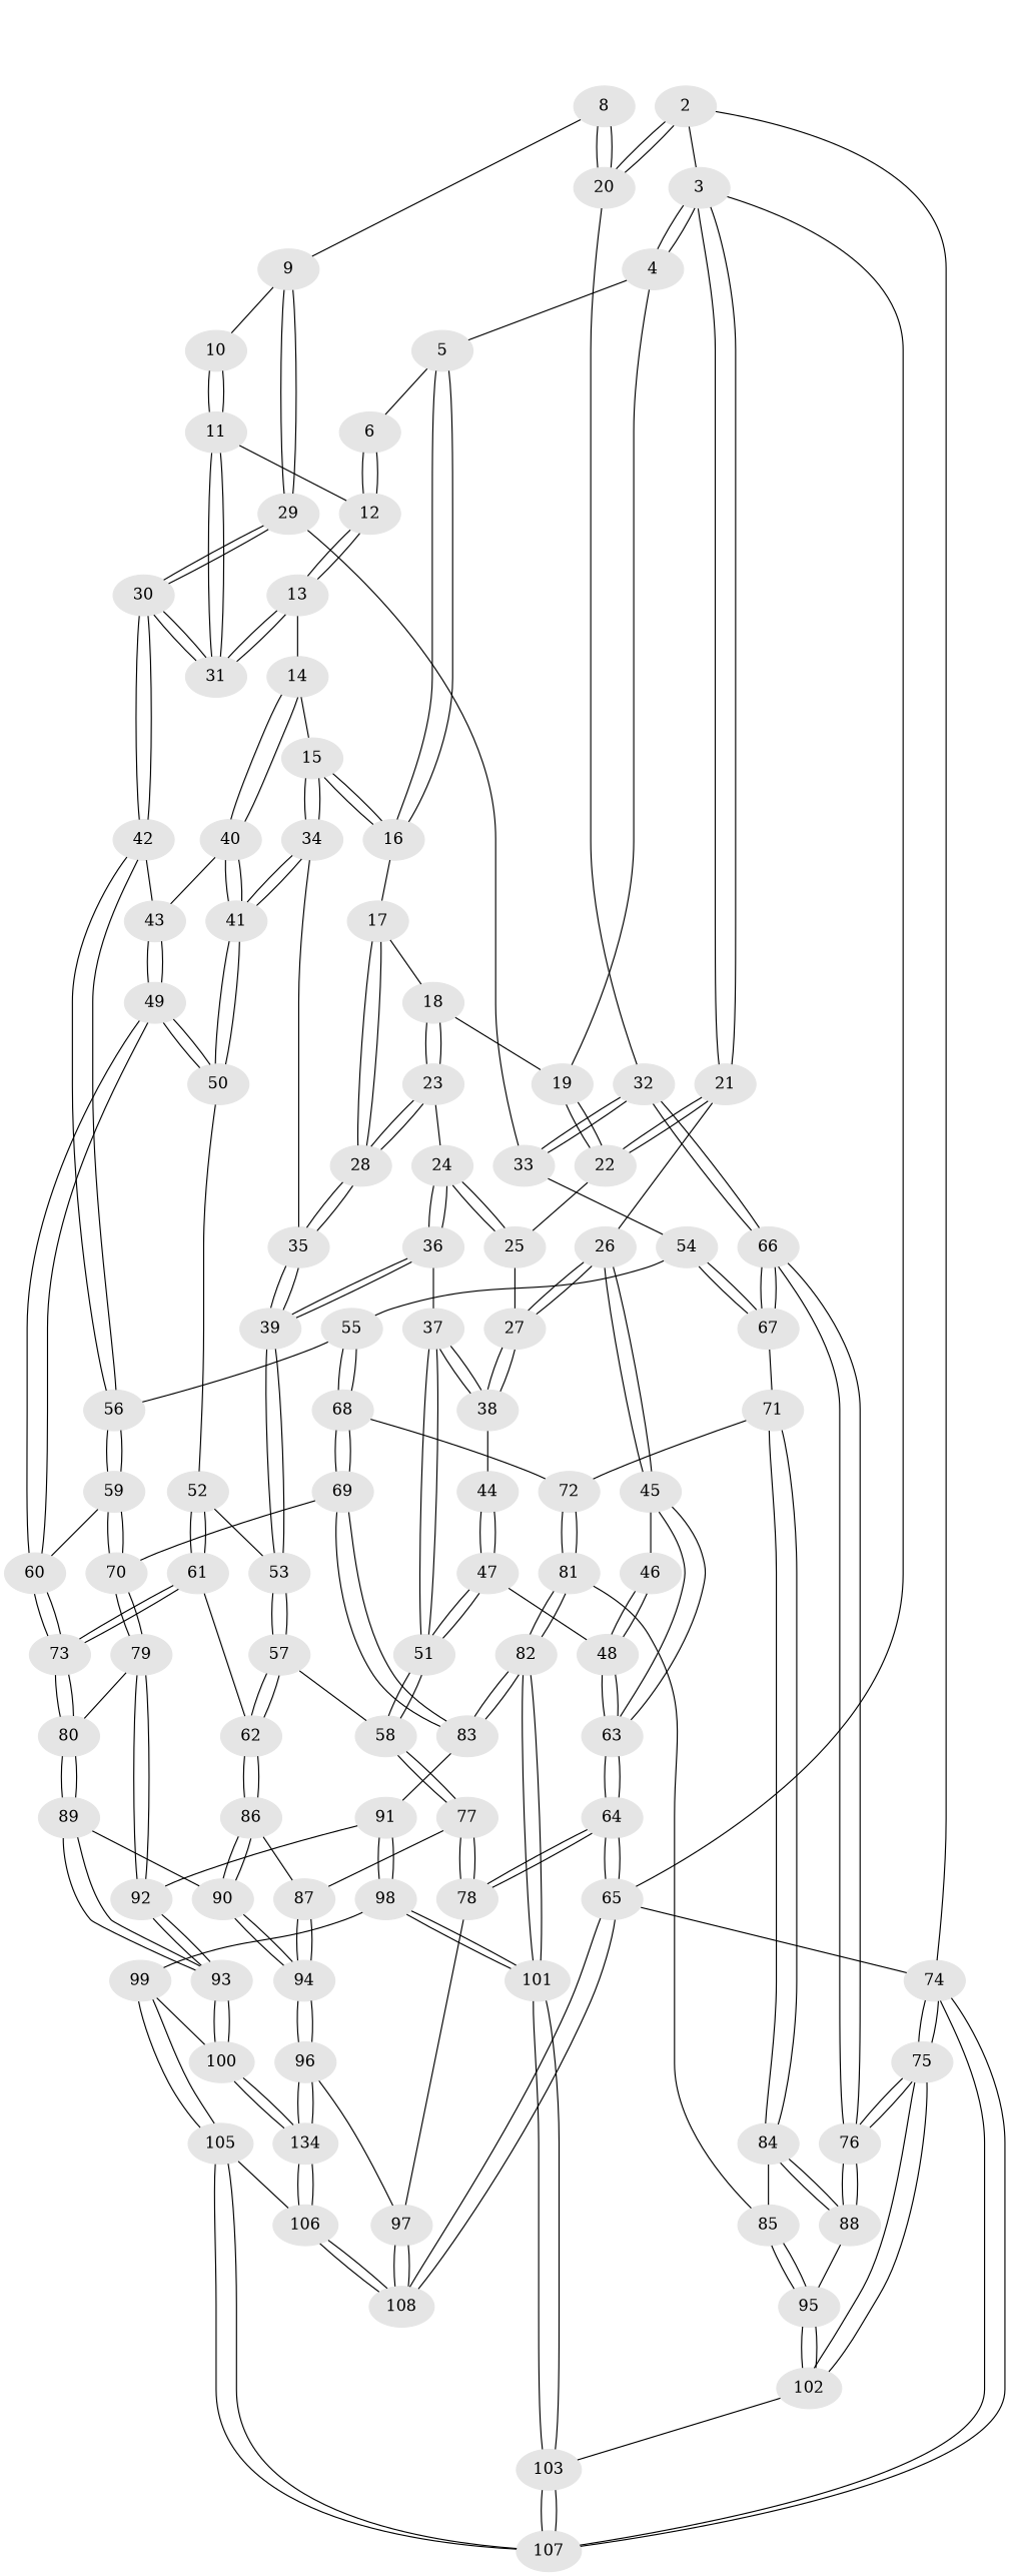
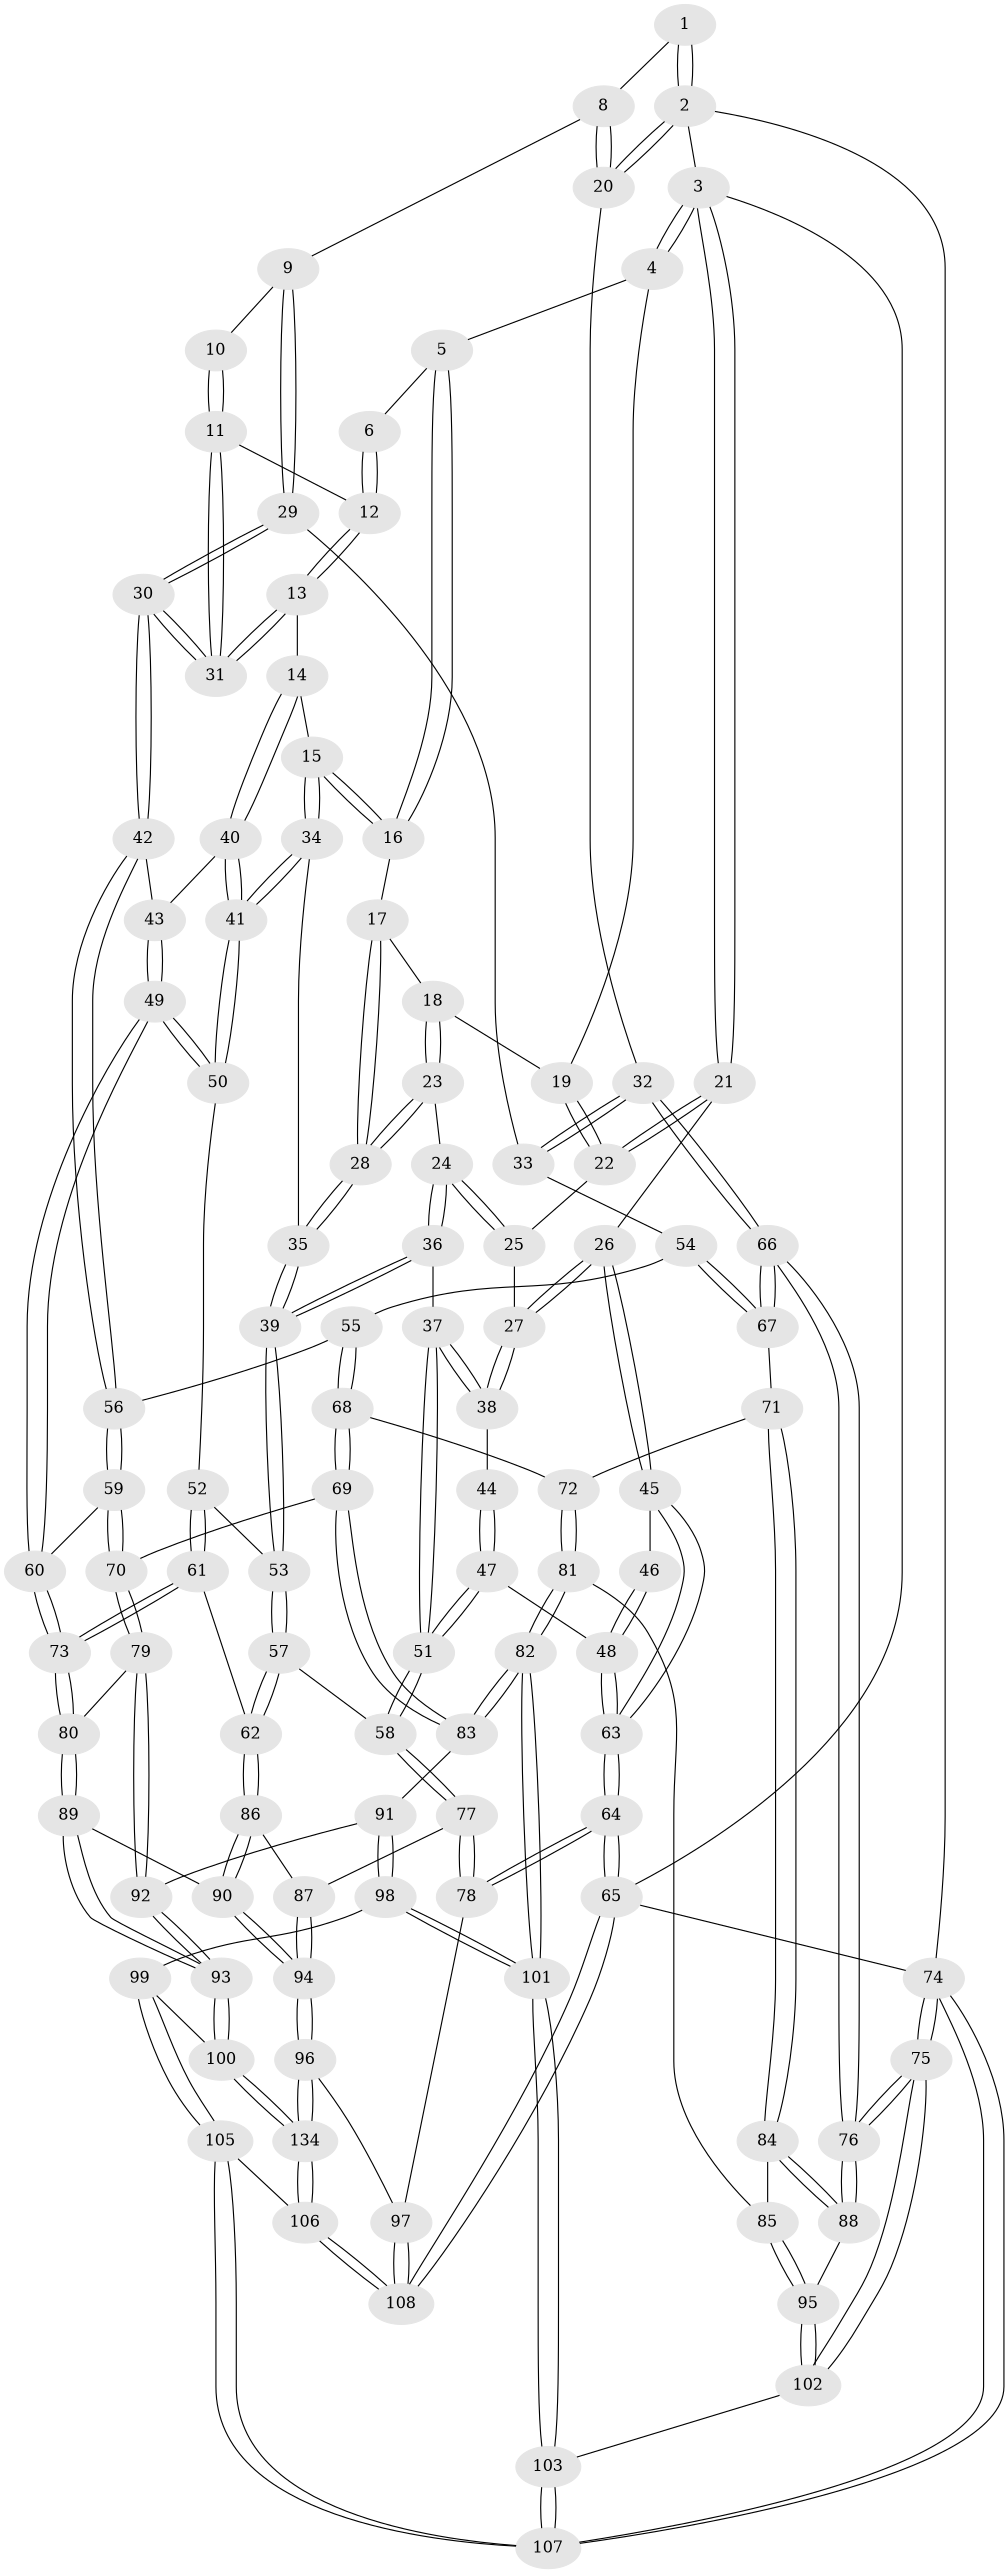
  graph {
    node [color=gray90 style=filled]
+   1
    2
    8
    3
    20
    74
    9
    4
    21
    65
    32
    75
    107
    5
    19
    22
    26
    108
    6
    16
    12
    17
    13
    10
    11
    29
    30
    33
    31
    14
    15
    40
    34
    41
    43
    35
    18
    28
    23
    24
    25
    66
    27
    45
    36
    39
    37
    38
    46
    63
    44
    42
    54
    56
    67
    76
    55
    50
    53
    51
    58
    47
    57
    49
    52
    59
    60
    48
    64
    73
    61
    77
    62
    68
    71
    69
    72
    70
    86
    78
    87
    79
    80
    90
    97
    88
    84
    83
    81
    91
    92
    85
    82
    89
    102
    103
    95
    94
    93
    101
    98
    96
    100
    99
    n105 [label=134]
    106
    105
+   1 -- 2
+   1 -- 2
+   1 -- 8
    2 -- 3
    2 -- 20
    2 -- 20
    2 -- 74
    8 -- 20
    8 -- 20
    8 -- 9
    3 -- 4
    3 -- 4
    3 -- 21
    3 -- 21
    3 -- 65
    20 -- 32
    74 -- 75
    74 -- 75
    74 -- 107
    74 -- 107
    9 -- 10
    9 -- 29
    9 -- 29
    4 -- 5
    4 -- 19
    21 -- 22
    21 -- 22
    21 -- 26
    65 -- 74
    65 -- 108
    65 -- 108
    32 -- 33
    32 -- 33
    32 -- 66
    32 -- 66
    75 -- 76
    75 -- 76
    75 -- 102
    75 -- 102
    5 -- 6
    5 -- 16
    5 -- 16
    19 -- 22
    19 -- 22
    22 -- 25
    26 -- 27
    26 -- 27
    26 -- 45
    26 -- 45
    6 -- 12
    6 -- 12
    16 -- 17
    12 -- 13
    12 -- 13
    17 -- 18
    17 -- 28
    17 -- 28
    13 -- 31
    13 -- 31
    13 -- 14
    10 -- 11
    10 -- 11
    11 -- 12
    11 -- 31
    11 -- 31
    29 -- 30
    29 -- 30
    29 -- 33
    30 -- 31
    30 -- 31
    30 -- 42
    30 -- 42
    33 -- 54
    14 -- 15
    14 -- 40
    14 -- 40
    15 -- 16
    15 -- 16
    15 -- 34
    15 -- 34
    40 -- 41
    40 -- 41
    40 -- 43
    34 -- 41
    34 -- 41
    34 -- 35
    41 -- 50
    41 -- 50
    43 -- 49
    43 -- 49
    35 -- 39
    35 -- 39
    18 -- 19
    18 -- 23
    18 -- 23
    28 -- 35
    28 -- 35
    23 -- 28
    23 -- 28
    23 -- 24
    24 -- 25
    24 -- 25
    24 -- 36
    24 -- 36
    25 -- 27
    66 -- 67
    66 -- 67
    66 -- 76
    66 -- 76
    27 -- 38
    27 -- 38
    45 -- 46
    45 -- 63
    45 -- 63
    36 -- 39
    36 -- 39
    36 -- 37
    39 -- 53
    39 -- 53
    37 -- 38
    37 -- 38
    37 -- 51
    37 -- 51
    38 -- 44
    46 -- 48
    46 -- 48
    63 -- 64
    63 -- 64
    44 -- 47
    44 -- 47
    42 -- 43
    42 -- 56
    42 -- 56
    54 -- 67
    54 -- 67
    54 -- 55
    56 -- 59
    56 -- 59
    67 -- 71
    76 -- 88
    76 -- 88
    55 -- 56
    55 -- 68
    55 -- 68
    50 -- 52
    53 -- 57
    53 -- 57
    51 -- 58
    51 -- 58
    58 -- 77
    58 -- 77
    47 -- 51
    47 -- 51
    47 -- 48
    57 -- 58
    57 -- 62
    57 -- 62
    49 -- 50
    49 -- 50
    49 -- 60
    49 -- 60
    52 -- 53
    52 -- 61
    52 -- 61
    59 -- 60
    59 -- 70
    59 -- 70
    60 -- 73
    60 -- 73
    48 -- 63
    48 -- 63
    64 -- 65
    64 -- 65
    64 -- 78
    64 -- 78
    73 -- 80
    73 -- 80
    61 -- 73
    61 -- 73
    61 -- 62
    77 -- 78
    77 -- 78
    77 -- 87
    62 -- 86
    62 -- 86
    68 -- 69
    68 -- 69
    68 -- 72
    71 -- 72
    71 -- 84
    71 -- 84
    69 -- 70
    69 -- 83
    69 -- 83
    72 -- 81
    72 -- 81
    70 -- 79
    70 -- 79
    86 -- 87
    86 -- 90
    86 -- 90
    78 -- 97
    87 -- 94
    87 -- 94
    79 -- 80
    79 -- 92
    79 -- 92
    80 -- 89
    80 -- 89
    90 -- 94
    90 -- 94
    97 -- 108
    97 -- 108
    88 -- 95
    84 -- 88
    84 -- 88
    84 -- 85
    83 -- 91
    81 -- 85
    81 -- 82
    81 -- 82
    91 -- 92
    91 -- 98
    91 -- 98
    92 -- 93
    92 -- 93
    85 -- 95
    85 -- 95
    82 -- 83
    82 -- 83
    82 -- 101
    82 -- 101
    89 -- 90
    89 -- 93
    89 -- 93
    102 -- 103
    103 -- 107
    103 -- 107
    95 -- 102
    95 -- 102
    94 -- 96
    94 -- 96
    93 -- 100
    93 -- 100
    101 -- 103
    101 -- 103
    98 -- 101
    98 -- 101
    98 -- 99
    96 -- 97
    96 -- n105
    96 -- n105
    100 -- n105
    100 -- n105
    99 -- 100
    99 -- 105
    99 -- 105
    n105 -- 106
    n105 -- 106
    106 -- 108
    106 -- 108
    105 -- 107
    105 -- 107
    105 -- 106
  }
